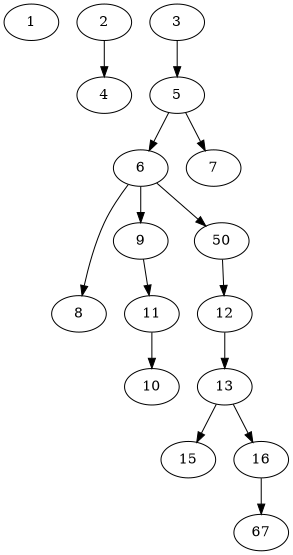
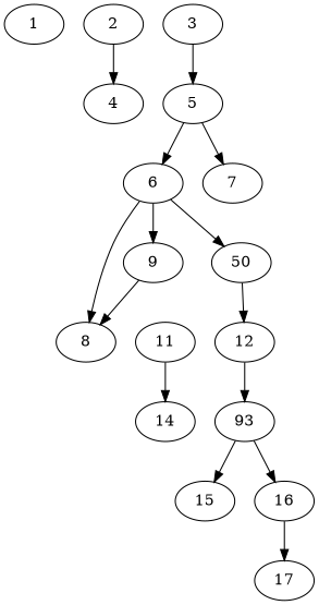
  digraph {
    node [alpha=0.19]
    1 [alpha=0.10 expect_size=20835127760418916]
    2 [alpha=0.07 expect_size=90081993118803360]
    4 [alpha=0.20 expect_size=13180783847700598]
    3 [alpha=0.13 expect_size=29973808092782002176]
    5 [alpha=0.01 expect_size=13147936061626720]
    6 [alpha=0.04 expect_size=47277781753201164288]
    7 [expect_size=7706219678777812]
    8 [alpha=0.18 expect_size=153437977234150260736]
    9 [alpha=0.02 expect_size=7428788666105003]
    n10 [alpha=0.13 expect_size=78770045752415248 label=50]
    11 [expect_size=223605664988826435584]
    12 [alpha=0.18 expect_size=385910999948382]
-   14 [expect_size=2902025582936064000 label=10]
-   13 [alpha=0.04 expect_size=6738808825522937]
+   14 [expect_size=2902025582936064000]
+   13 [alpha=0.04 expect_size=6738808825522937 label=93]
    15 [alpha=0.09 expect_size=257345209810512608]
    16 [alpha=0.16 expect_size=891096999707803648]
-   17 [alpha=0.06 expect_size=895620326119964672 label=67]
+   17 [alpha=0.06 expect_size=895620326119964672]
    2 -> 4
    3 -> 5
    5 -> 6
    5 -> 7
    6 -> 8
    6 -> 9
    6 -> n10
-   9 -> 11
+   9 -> 8
    n10 -> 12
    11 -> 14
    12 -> 13
    13 -> 15
    13 -> 16
    16 -> 17
  }
